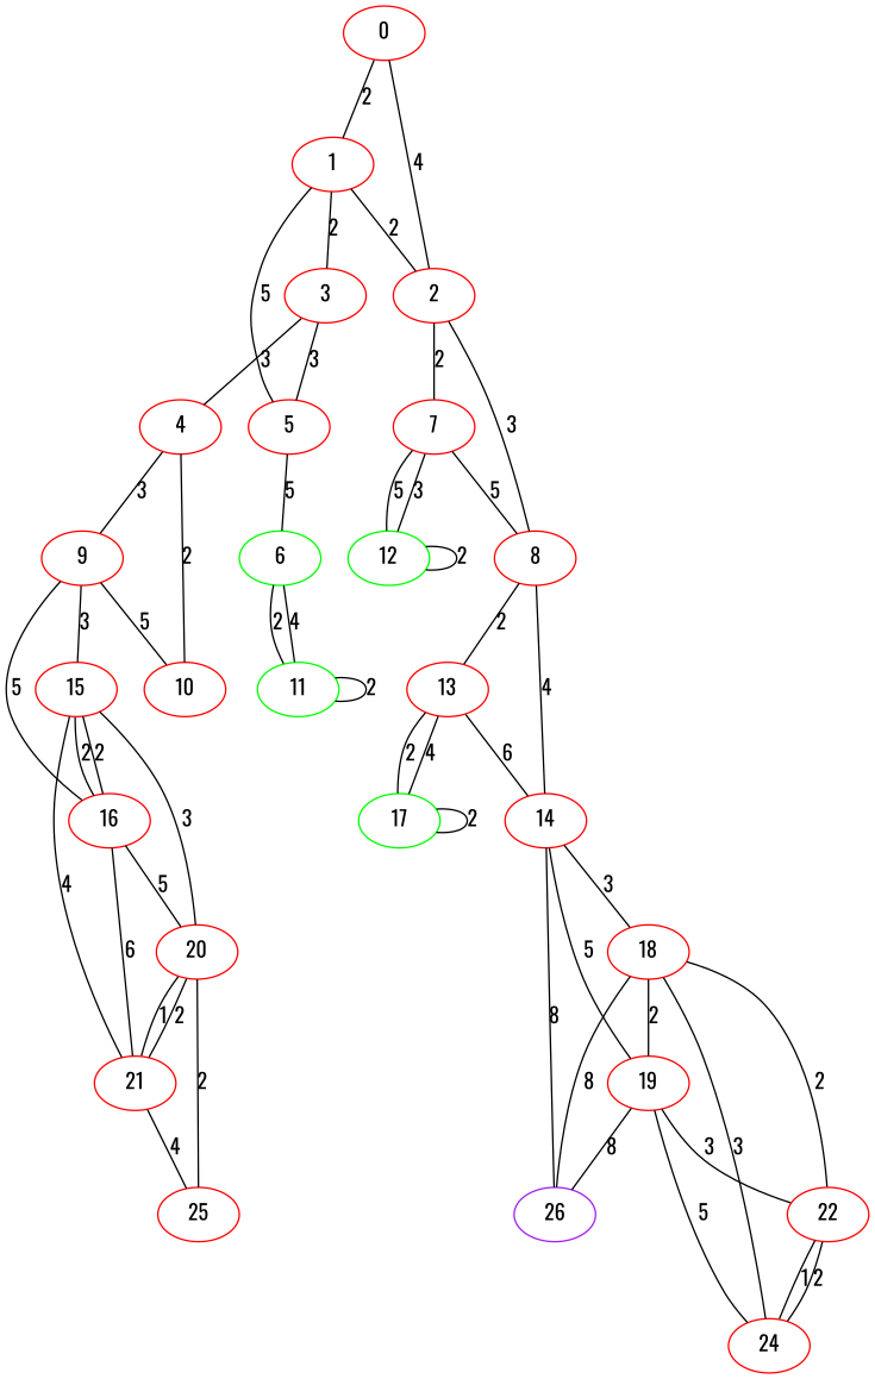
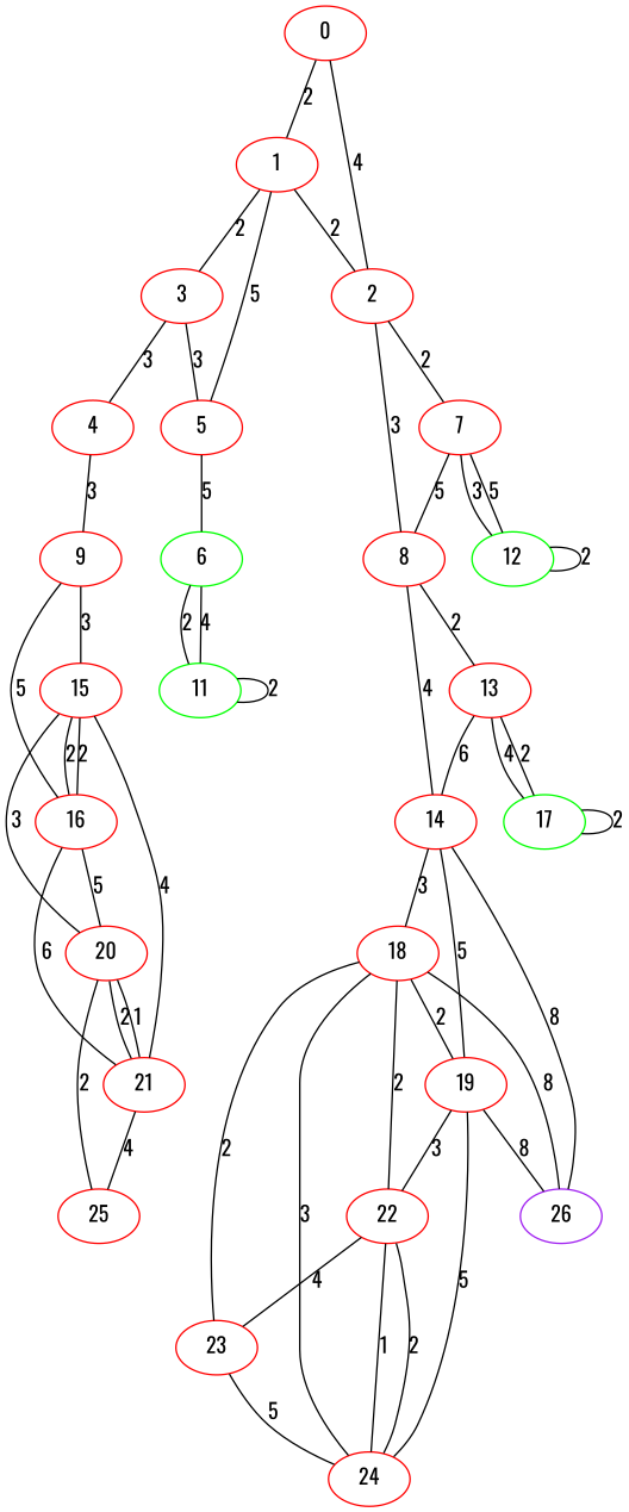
  graph {
    fontname=Oswald
    node [color=red fontname=Oswald weight=1]
    edge [fontname=Oswald]
    0
    1
    2
    3
    5
    7
    8
    4
    6 [color=green]
    12 [color=green weight=2]
    13
    14
    9
-   10
    15
    16
    11 [color=green weight=2]
    17 [color=green weight=2]
    18
    19
    26 [color=purple weight=4]
    20
    21
    22
+   23
    24
    25
    0 -- 1 [label=2]
    0 -- 2 [label=4]
    1 -- 2 [label=2]
    1 -- 3 [label=2]
    1 -- 5 [label=5]
    2 -- 7 [label=2]
    2 -- 8 [label=3]
    3 -- 5 [label=3]
    3 -- 4 [label=3]
    5 -- 6 [label=5]
    7 -- 8 [label=5]
    7 -- 12 [label=5]
    7 -- 12 [label=3]
    8 -- 13 [label=2]
    8 -- 14 [label=4]
    4 -- 9 [label=3]
-   4 -- 10 [label=2]
    6 -- 11 [label=2]
    6 -- 11 [label=4]
    12 -- 12 [label=2]
    13 -- 14 [label=6]
    13 -- 17 [label=4]
    13 -- 17 [label=2]
    14 -- 18 [label=3]
    14 -- 19 [label=5]
    14 -- 26 [label=8]
-   9 -- 10 [label=5]
    9 -- 15 [label=3]
    9 -- 16 [label=5]
    15 -- 16 [label=2]
    15 -- 16 [label=2]
    15 -- 20 [label=3]
    15 -- 21 [label=4]
    16 -- 20 [label=5]
    16 -- 21 [label=6]
    11 -- 11 [label=2]
    17 -- 17 [label=2]
    18 -- 19 [label=2]
    18 -- 26 [label=8]
    18 -- 22 [label=2]
+   18 -- 23 [label=2]
    18 -- 24 [label=3]
    19 -- 26 [label=8]
    19 -- 22 [label=3]
    19 -- 24 [label=5]
    20 -- 21 [label=1]
    20 -- 21 [label=2]
    20 -- 25 [label=2]
    21 -- 25 [label=4]
+   22 -- 23 [label=4]
    22 -- 24 [label=1]
    22 -- 24 [label=2]
+   23 -- 24 [label=5]
  }
